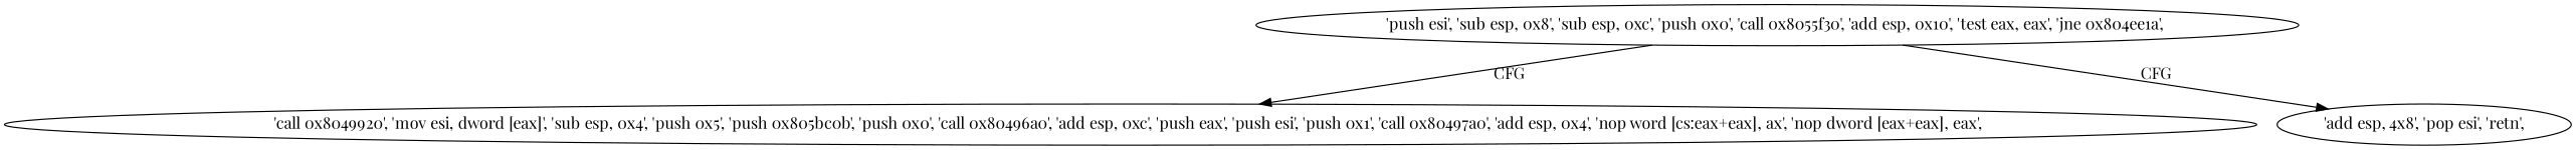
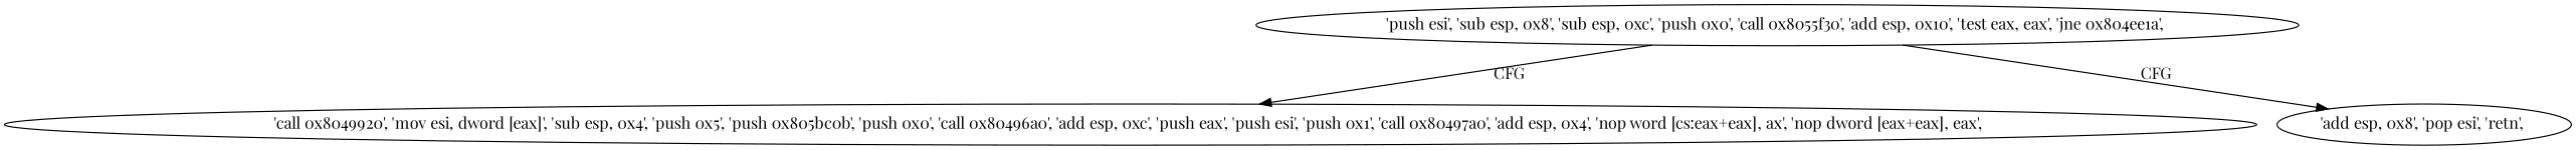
  digraph {
    fontname="Playfair Display"
    node [fontname="Playfair Display"]
    edge [fontname="Playfair Display"]
    n1 [label="'push esi', 'sub esp, 0x8', 'sub esp, 0xc', 'push 0x0', 'call 0x8055f30', 'add esp, 0x10', 'test eax, eax', 'jne 0x804ee1a', "]
    n2 [label="'call 0x8049920', 'mov esi, dword [eax]', 'sub esp, 0x4', 'push 0x5', 'push 0x805bc0b', 'push 0x0', 'call 0x80496a0', 'add esp, 0xc', 'push eax', 'push esi', 'push 0x1', 'call 0x80497a0', 'add esp, 0x4', 'nop word [cs:eax+eax], ax', 'nop dword [eax+eax], eax', "]
-   n3 [label="'add esp, 4x8', 'pop esi', 'retn',"]
+   n3 [label="'add esp, 0x8', 'pop esi', 'retn', "]
    n1 -> n2 [label=CFG]
    n1 -> n3 [label=CFG]
  }
